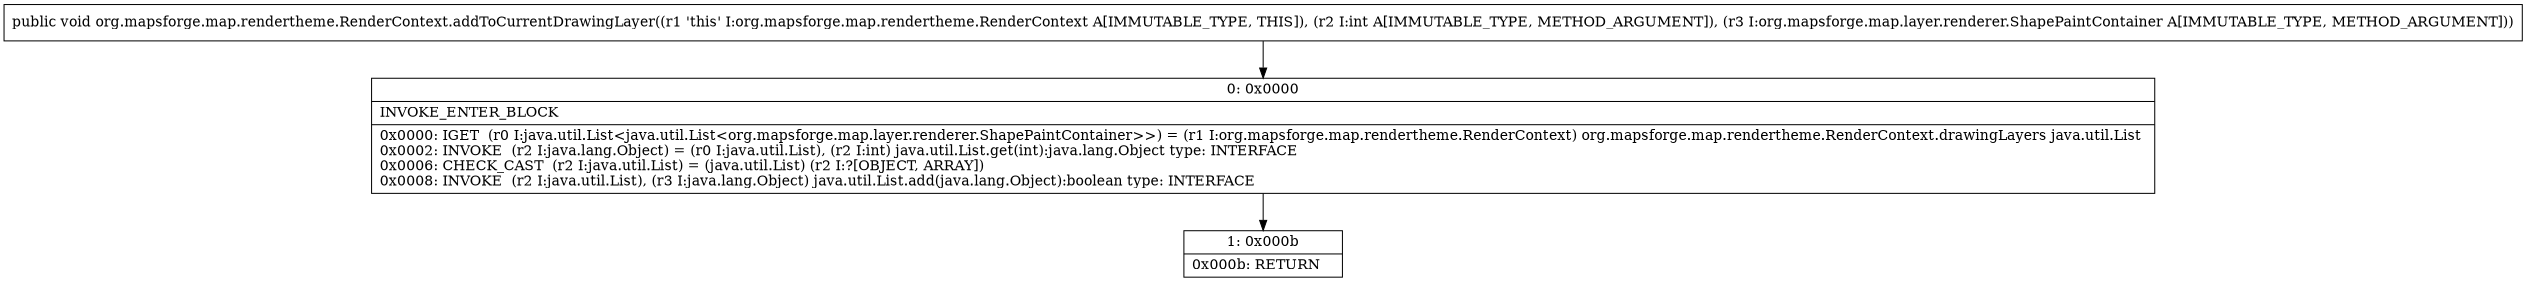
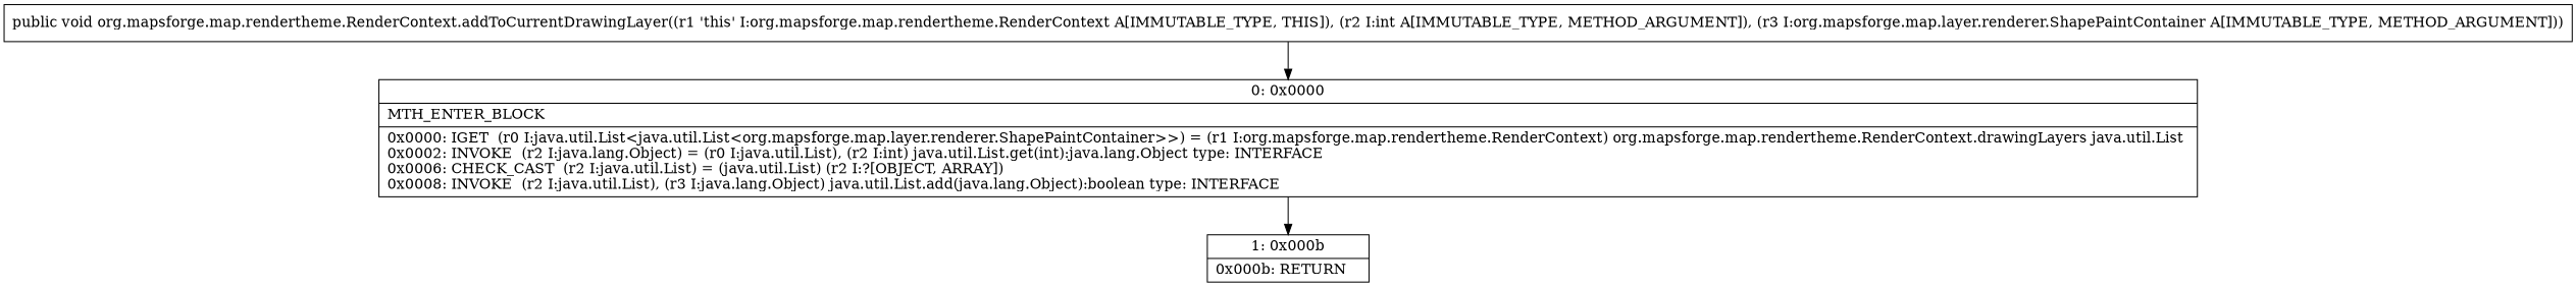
  digraph {
    node [shape=record]
-   n1 [label="{0\:\ 0x0000|INVOKE_ENTER_BLOCK\l|0x0000: IGET  (r0 I:java.util.List\<java.util.List\<org.mapsforge.map.layer.renderer.ShapePaintContainer\>\>) = (r1 I:org.mapsforge.map.rendertheme.RenderContext) org.mapsforge.map.rendertheme.RenderContext.drawingLayers java.util.List \l0x0002: INVOKE  (r2 I:java.lang.Object) = (r0 I:java.util.List), (r2 I:int) java.util.List.get(int):java.lang.Object type: INTERFACE \l0x0006: CHECK_CAST  (r2 I:java.util.List) = (java.util.List) (r2 I:?[OBJECT, ARRAY]) \l0x0008: INVOKE  (r2 I:java.util.List), (r3 I:java.lang.Object) java.util.List.add(java.lang.Object):boolean type: INTERFACE \l}"]
+   n1 [label="{0\:\ 0x0000|MTH_ENTER_BLOCK\l|0x0000: IGET  (r0 I:java.util.List\<java.util.List\<org.mapsforge.map.layer.renderer.ShapePaintContainer\>\>) = (r1 I:org.mapsforge.map.rendertheme.RenderContext) org.mapsforge.map.rendertheme.RenderContext.drawingLayers java.util.List \l0x0002: INVOKE  (r2 I:java.lang.Object) = (r0 I:java.util.List), (r2 I:int) java.util.List.get(int):java.lang.Object type: INTERFACE \l0x0006: CHECK_CAST  (r2 I:java.util.List) = (java.util.List) (r2 I:?[OBJECT, ARRAY]) \l0x0008: INVOKE  (r2 I:java.util.List), (r3 I:java.lang.Object) java.util.List.add(java.lang.Object):boolean type: INTERFACE \l}"]
    n2 [label="{1\:\ 0x000b|0x000b: RETURN   \l}"]
    n3 [label="{public void org.mapsforge.map.rendertheme.RenderContext.addToCurrentDrawingLayer((r1 'this' I:org.mapsforge.map.rendertheme.RenderContext A[IMMUTABLE_TYPE, THIS]), (r2 I:int A[IMMUTABLE_TYPE, METHOD_ARGUMENT]), (r3 I:org.mapsforge.map.layer.renderer.ShapePaintContainer A[IMMUTABLE_TYPE, METHOD_ARGUMENT])) }"]
    n1 -> n2
    n3 -> n1
  }
